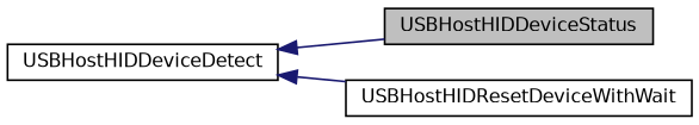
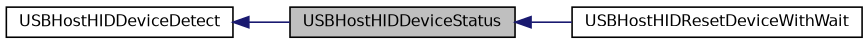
  digraph {
    rankdir=LR
    node [color=black fillcolor=white fontname=Helvetica fontsize=10 shape=record style=filled]
    edge [color=midnightblue dir=back fontname=Helvetica fontsize=10 labelfontname=Helvetica labelfontsize=10 style=solid]
    n1 [fillcolor=grey75 fontcolor=black height=0.2 label=USBHostHIDDeviceStatus width=0.4]
    n2 [height=0.2 label=USBHostHIDResetDeviceWithWait width=0.4]
    n3 [height=0.2 label=USBHostHIDDeviceDetect width=0.4]
-   n3 -> n2
+   n1 -> n2
    n3 -> n1
  }
